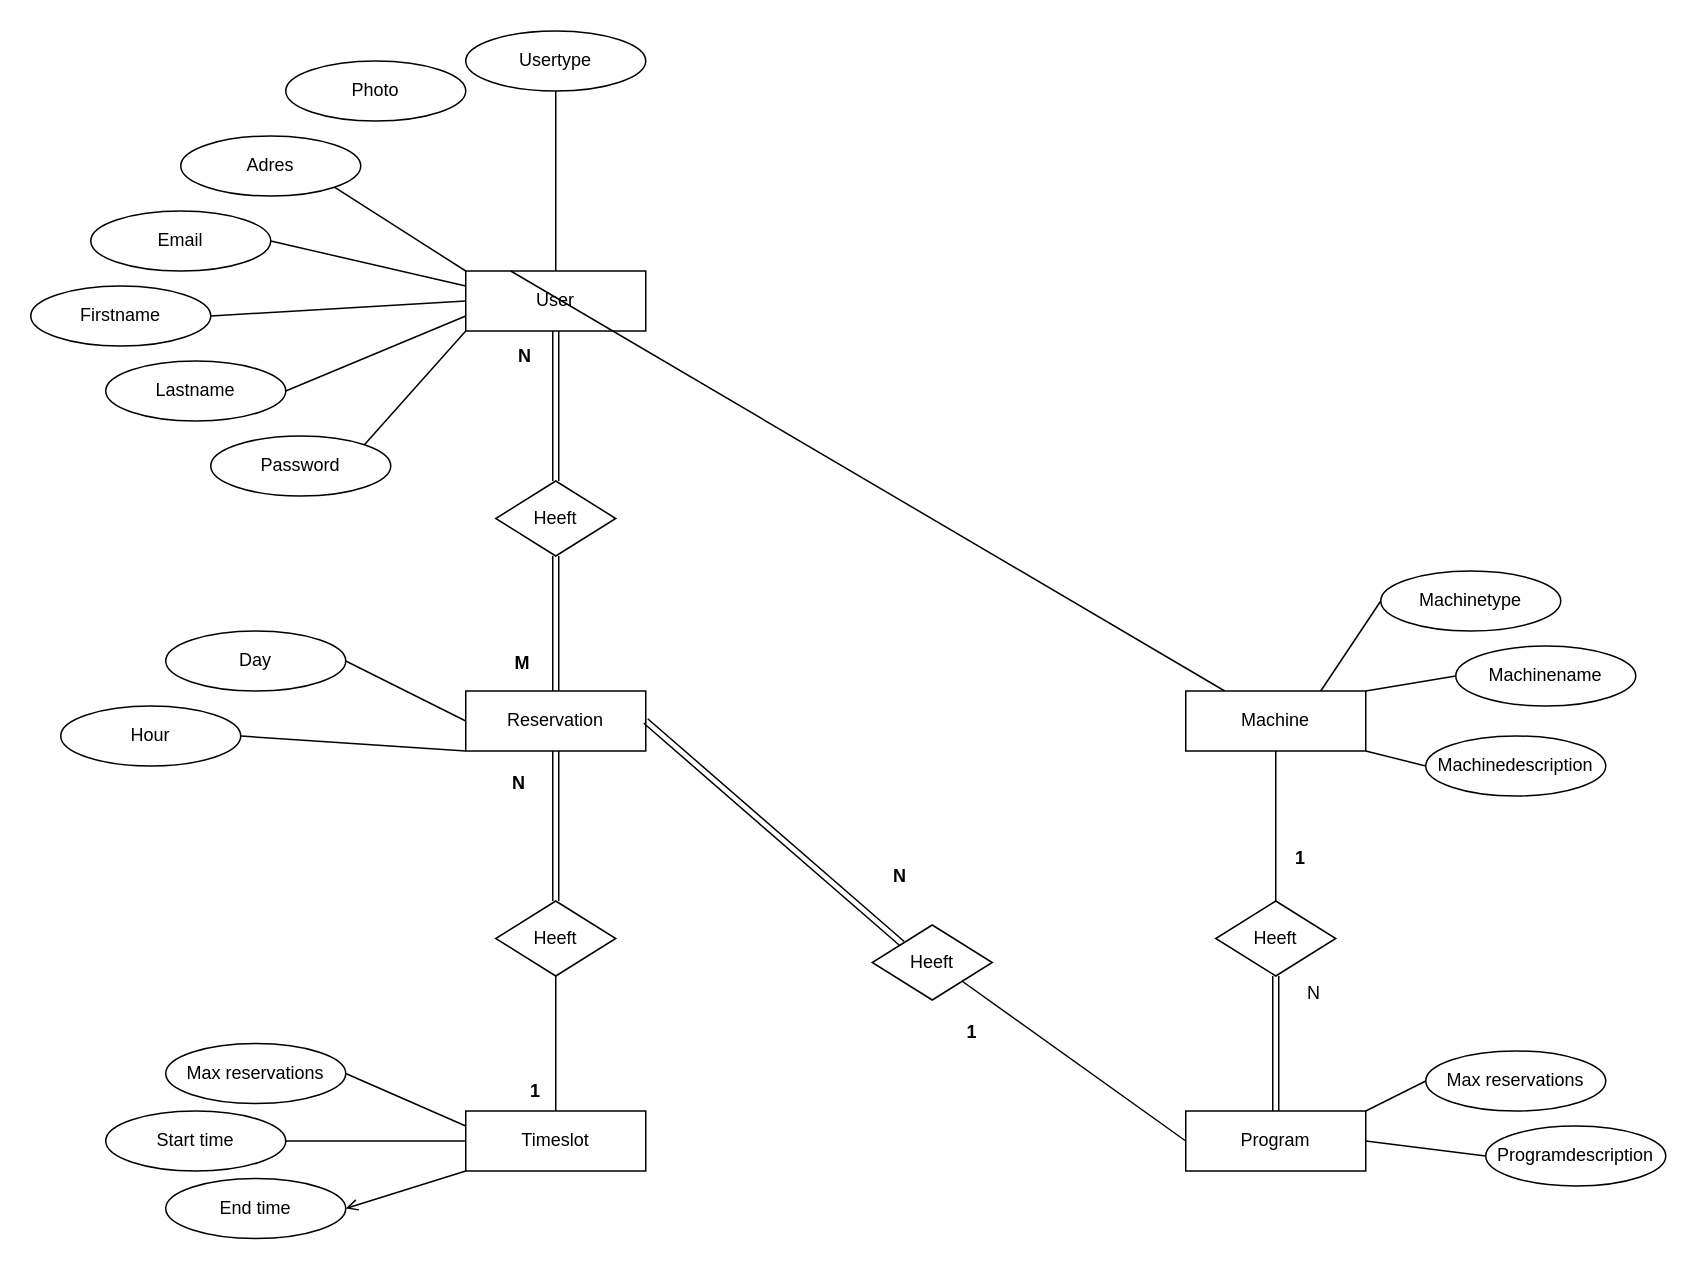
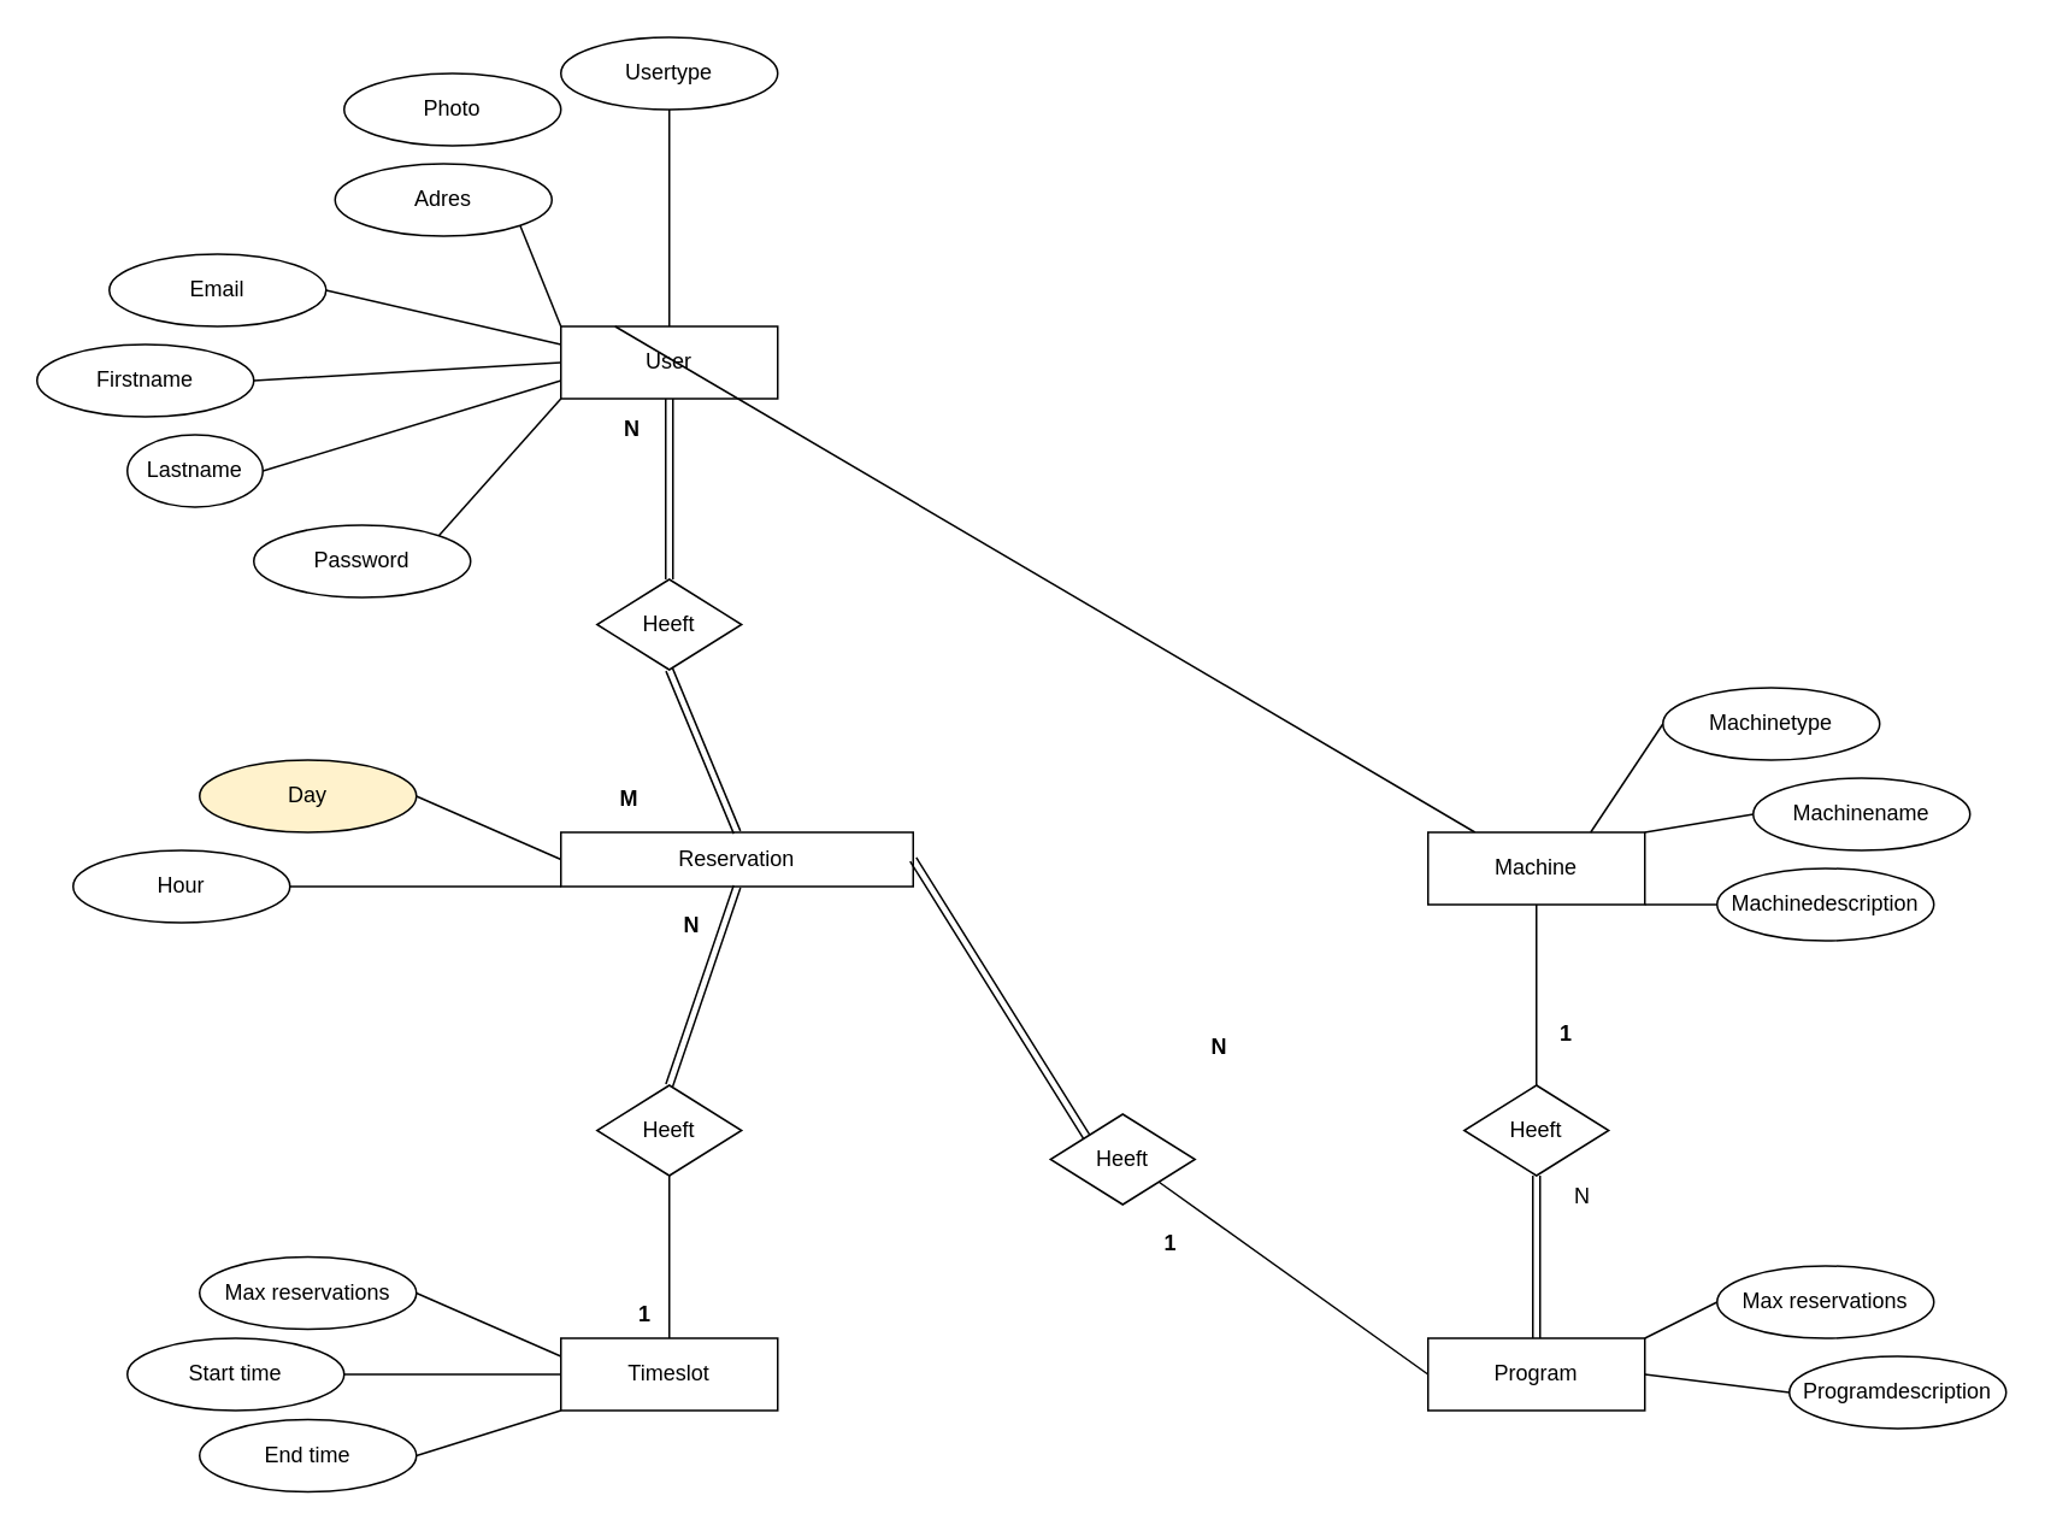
  <mxCell id="0" />
  <mxCell id="1" parent="0" />
  <mxCell id="2" value="User" style="rounded=0;whiteSpace=wrap;html=1;" parent="1" vertex="1"><mxGeometry x="310" y="180" width="120" height="40" as="geometry" /></mxCell>
  <mxCell id="3" value="Timeslot" style="rounded=0;whiteSpace=wrap;html=1;" parent="1" vertex="1"><mxGeometry x="310" y="740" width="120" height="40" as="geometry" /></mxCell>
- <mxCell id="4" value="Reservation" style="rounded=0;whiteSpace=wrap;html=1;" parent="1" vertex="1"><mxGeometry x="310" y="460" width="120" height="40" as="geometry" /></mxCell>
+ <mxCell id="4" value="Reservation" style="rounded=0;whiteSpace=wrap;html=1;" parent="1" vertex="1"><mxGeometry x="310" y="460" width="195" height="30" as="geometry" /></mxCell>
  <mxCell id="5" value="Program" style="rounded=0;whiteSpace=wrap;html=1;" parent="1" vertex="1"><mxGeometry x="790" y="740" width="120" height="40" as="geometry" /></mxCell>
  <mxCell id="6" value="Password" style="ellipse;whiteSpace=wrap;html=1;" parent="1" vertex="1"><mxGeometry x="140" y="290" width="120" height="40" as="geometry" /></mxCell>
  <mxCell id="7" value="Firstname" style="ellipse;whiteSpace=wrap;html=1;" parent="1" vertex="1"><mxGeometry x="20" y="190" width="120" height="40" as="geometry" /></mxCell>
- <mxCell id="8" value="Lastname" style="ellipse;whiteSpace=wrap;html=1;" parent="1" vertex="1"><mxGeometry x="70" y="240" width="120" height="40" as="geometry" /></mxCell>
+ <mxCell id="8" value="Lastname" style="ellipse;whiteSpace=wrap;html=1;" parent="1" vertex="1"><mxGeometry x="70" y="240" width="75" height="40" as="geometry" /></mxCell>
  <mxCell id="9" value="Email" style="ellipse;whiteSpace=wrap;html=1;" parent="1" vertex="1"><mxGeometry x="60" y="140" width="120" height="40" as="geometry" /></mxCell>
  <mxCell id="10" value="" style="endArrow=none;html=1;rounded=0;entryX=1;entryY=0.5;entryDx=0;entryDy=0;exitX=0;exitY=0.25;exitDx=0;exitDy=0;" parent="1" source="2" target="9" edge="1"><mxGeometry width="50" height="50" relative="1" as="geometry"><mxPoint x="320" y="190" as="sourcePoint" /><mxPoint x="262.426" y="144.142" as="targetPoint" /></mxGeometry></mxCell>
  <mxCell id="11" value="" style="endArrow=none;html=1;rounded=0;entryX=1;entryY=0.5;entryDx=0;entryDy=0;exitX=0;exitY=0.5;exitDx=0;exitDy=0;" parent="1" source="2" target="7" edge="1"><mxGeometry width="50" height="50" relative="1" as="geometry"><mxPoint x="320" y="200" as="sourcePoint" /><mxPoint x="190" y="170" as="targetPoint" /></mxGeometry></mxCell>
  <mxCell id="12" value="" style="endArrow=none;html=1;rounded=0;entryX=1;entryY=0.5;entryDx=0;entryDy=0;exitX=0;exitY=0.75;exitDx=0;exitDy=0;" parent="1" source="2" target="8" edge="1"><mxGeometry width="50" height="50" relative="1" as="geometry"><mxPoint x="320" y="210" as="sourcePoint" /><mxPoint x="150" y="220" as="targetPoint" /></mxGeometry></mxCell>
  <mxCell id="13" value="" style="endArrow=none;html=1;rounded=0;entryX=1;entryY=0;entryDx=0;entryDy=0;exitX=0;exitY=1;exitDx=0;exitDy=0;" parent="1" source="2" target="6" edge="1"><mxGeometry width="50" height="50" relative="1" as="geometry"><mxPoint x="320" y="220" as="sourcePoint" /><mxPoint x="200" y="270" as="targetPoint" /></mxGeometry></mxCell>
  <mxCell id="14" value="Heeft" style="rhombus;whiteSpace=wrap;html=1;" parent="1" vertex="1"><mxGeometry x="581" y="616" width="80" height="50" as="geometry" /></mxCell>
  <mxCell id="15" value="Heeft" style="rhombus;whiteSpace=wrap;html=1;" parent="1" vertex="1"><mxGeometry x="330" y="320" width="80" height="50" as="geometry" /></mxCell>
  <mxCell id="16" value="" style="shape=link;html=1;rounded=0;exitX=0.5;exitY=0;exitDx=0;exitDy=0;entryX=0.5;entryY=1;entryDx=0;entryDy=0;" parent="1" source="4" target="15" edge="1"><mxGeometry relative="1" as="geometry"><mxPoint x="440" y="210" as="sourcePoint" /><mxPoint x="540" y="210" as="targetPoint" /></mxGeometry></mxCell>
  <mxCell id="17" value="N" style="resizable=0;html=1;align=right;verticalAlign=bottom;fontStyle=1" parent="16" connectable="0" vertex="1"><mxGeometry x="1" relative="1" as="geometry"><mxPoint x="-16" y="-125" as="offset" /></mxGeometry></mxCell>
  <mxCell id="18" value="Heeft" style="rhombus;whiteSpace=wrap;html=1;" parent="1" vertex="1"><mxGeometry x="330" y="600" width="80" height="50" as="geometry" /></mxCell>
  <mxCell id="19" value="" style="endArrow=none;html=1;rounded=0;entryX=0.5;entryY=0;entryDx=0;entryDy=0;exitX=0.5;exitY=1;exitDx=0;exitDy=0;" parent="1" source="18" target="3" edge="1"><mxGeometry relative="1" as="geometry"><mxPoint x="380" y="510" as="sourcePoint" /><mxPoint x="380" y="610" as="targetPoint" /></mxGeometry></mxCell>
  <mxCell id="20" value="1" style="resizable=0;html=1;align=right;verticalAlign=bottom;fontStyle=1" parent="19" connectable="0" vertex="1"><mxGeometry x="1" relative="1" as="geometry"><mxPoint x="-10" y="-5" as="offset" /></mxGeometry></mxCell>
  <mxCell id="21" value="" style="endArrow=none;html=1;rounded=0;entryX=1;entryY=1;entryDx=0;entryDy=0;exitX=0;exitY=0.5;exitDx=0;exitDy=0;" parent="1" source="5" target="14" edge="1"><mxGeometry relative="1" as="geometry"><mxPoint x="620" y="810" as="sourcePoint" /><mxPoint x="520" y="810" as="targetPoint" /></mxGeometry></mxCell>
  <mxCell id="22" value="1" style="resizable=0;html=1;align=right;verticalAlign=bottom;fontStyle=1" parent="21" connectable="0" vertex="1"><mxGeometry x="1" relative="1" as="geometry"><mxPoint x="10" y="42" as="offset" /></mxGeometry></mxCell>
  <mxCell id="23" value="" style="shape=link;html=1;rounded=0;entryX=1;entryY=0.5;entryDx=0;entryDy=0;exitX=0;exitY=0;exitDx=0;exitDy=0;" parent="1" source="14" target="4" edge="1"><mxGeometry relative="1" as="geometry"><mxPoint x="741" y="524" as="sourcePoint" /><mxPoint x="633" y="370" as="targetPoint" /></mxGeometry></mxCell>
  <mxCell id="24" value="N" style="resizable=0;html=1;align=right;verticalAlign=bottom;fontStyle=1" parent="23" connectable="0" vertex="1"><mxGeometry x="1" relative="1" as="geometry"><mxPoint x="174" y="112" as="offset" /></mxGeometry></mxCell>
  <mxCell id="25" value="Max reservations" style="ellipse;whiteSpace=wrap;html=1;" parent="1" vertex="1"><mxGeometry x="110" y="695" width="120" height="40" as="geometry" /></mxCell>
  <mxCell id="26" value="" style="shape=link;html=1;rounded=0;exitX=0.5;exitY=0;exitDx=0;exitDy=0;entryX=0.5;entryY=1;entryDx=0;entryDy=0;" parent="1" source="18" target="4" edge="1"><mxGeometry relative="1" as="geometry"><mxPoint x="380" y="470" as="sourcePoint" /><mxPoint x="380" y="380" as="targetPoint" /></mxGeometry></mxCell>
  <mxCell id="27" value="N" style="resizable=0;html=1;align=right;verticalAlign=bottom;fontStyle=1" parent="26" connectable="0" vertex="1"><mxGeometry x="1" relative="1" as="geometry"><mxPoint x="-20" y="30" as="offset" /></mxGeometry></mxCell>
  <mxCell id="28" value="" style="endArrow=none;html=1;rounded=0;entryX=1;entryY=0.5;entryDx=0;entryDy=0;exitX=0;exitY=0.25;exitDx=0;exitDy=0;" parent="1" source="3" target="25" edge="1"><mxGeometry width="50" height="50" relative="1" as="geometry"><mxPoint x="320" y="480" as="sourcePoint" /><mxPoint x="240" y="450" as="targetPoint" /></mxGeometry></mxCell>
- <mxCell id="29" value="Day" style="ellipse;whiteSpace=wrap;html=1;" parent="1" vertex="1"><mxGeometry x="110" y="420" width="120" height="40" as="geometry" /></mxCell>
+ <mxCell id="29" value="Day" style="ellipse;whiteSpace=wrap;html=1;fillColor=#fff2cc;" parent="1" vertex="1"><mxGeometry x="110" y="420" width="120" height="40" as="geometry" /></mxCell>
  <mxCell id="30" value="" style="endArrow=none;html=1;rounded=0;entryX=1;entryY=0.5;entryDx=0;entryDy=0;exitX=0;exitY=0.5;exitDx=0;exitDy=0;" parent="1" source="4" target="29" edge="1"><mxGeometry width="50" height="50" relative="1" as="geometry"><mxPoint x="320" y="480" as="sourcePoint" /><mxPoint x="240" y="450" as="targetPoint" /></mxGeometry></mxCell>
  <mxCell id="31" value="Start time" style="ellipse;whiteSpace=wrap;html=1;" parent="1" vertex="1"><mxGeometry x="70" y="740" width="120" height="40" as="geometry" /></mxCell>
  <mxCell id="32" value="" style="endArrow=none;html=1;rounded=0;entryX=1;entryY=0.5;entryDx=0;entryDy=0;exitX=0;exitY=0.5;exitDx=0;exitDy=0;" parent="1" source="3" target="31" edge="1"><mxGeometry width="50" height="50" relative="1" as="geometry"><mxPoint x="300" y="820" as="sourcePoint" /><mxPoint x="240" y="725" as="targetPoint" /></mxGeometry></mxCell>
- <mxCell id="33" value="Adres" style="ellipse;whiteSpace=wrap;html=1;" parent="1" vertex="1"><mxGeometry x="120" y="90" width="120" height="40" as="geometry" /></mxCell>
+ <mxCell id="33" value="Adres" style="ellipse;whiteSpace=wrap;html=1;" parent="1" vertex="1"><mxGeometry x="185" y="90" width="120" height="40" as="geometry" /></mxCell>
  <mxCell id="34" value="" style="endArrow=none;html=1;rounded=0;entryX=1;entryY=1;entryDx=0;entryDy=0;exitX=0;exitY=0;exitDx=0;exitDy=0;" parent="1" source="2" target="33" edge="1"><mxGeometry width="50" height="50" relative="1" as="geometry"><mxPoint x="320" y="200" as="sourcePoint" /><mxPoint x="190" y="170" as="targetPoint" /></mxGeometry></mxCell>
  <mxCell id="35" value="Photo" style="ellipse;whiteSpace=wrap;html=1;" parent="1" vertex="1"><mxGeometry x="190" y="40" width="120" height="40" as="geometry" /></mxCell>
  <mxCell id="36" value="" style="endArrow=none;html=1;rounded=0;exitX=0.25;exitY=0;exitDx=0;exitDy=0;" parent="1" source="2" target="37" edge="1"><mxGeometry width="50" height="50" relative="1" as="geometry"><mxPoint x="320" y="190" as="sourcePoint" /><mxPoint x="232.426" y="134.142" as="targetPoint" /></mxGeometry></mxCell>
  <mxCell id="37" value="Machine" style="rounded=0;whiteSpace=wrap;html=1;" parent="1" vertex="1"><mxGeometry x="790" y="460" width="120" height="40" as="geometry" /></mxCell>
  <mxCell id="38" value="Usertype" style="ellipse;whiteSpace=wrap;html=1;" parent="1" vertex="1"><mxGeometry x="310" width="120" height="40" as="geometry" y="20" /></mxCell>
  <mxCell id="39" value="" style="endArrow=none;html=1;rounded=0;entryX=0.5;entryY=1;entryDx=0;entryDy=0;exitX=0.5;exitY=0;exitDx=0;exitDy=0;" parent="1" source="2" target="38" edge="1"><mxGeometry width="50" height="50" relative="1" as="geometry"><mxPoint x="350" y="190" as="sourcePoint" /><mxPoint x="260" y="90" as="targetPoint" /></mxGeometry></mxCell>
  <mxCell id="40" value="Heeft" style="rhombus;whiteSpace=wrap;html=1;" parent="1" vertex="1"><mxGeometry x="810" y="600" width="80" height="50" as="geometry" /></mxCell>
  <mxCell id="41" value="Hour" style="ellipse;whiteSpace=wrap;html=1;" parent="1" vertex="1"><mxGeometry x="40" y="470" width="120" height="40" as="geometry" /></mxCell>
  <mxCell id="42" value="" style="endArrow=none;html=1;rounded=0;entryX=1;entryY=0.5;entryDx=0;entryDy=0;exitX=0;exitY=1;exitDx=0;exitDy=0;" parent="1" source="4" target="41" edge="1"><mxGeometry width="50" height="50" relative="1" as="geometry"><mxPoint x="320" y="490" as="sourcePoint" /><mxPoint x="240" y="450" as="targetPoint" /></mxGeometry></mxCell>
  <mxCell id="43" value="End time" style="ellipse;whiteSpace=wrap;html=1;" parent="1" vertex="1"><mxGeometry x="110" y="785" width="120" height="40" as="geometry" /></mxCell>
- <mxCell id="44" value="" style="endArrow=open;html=1;rounded=0;entryX=1;entryY=0.5;entryDx=0;entryDy=0;exitX=0;exitY=1;exitDx=0;exitDy=0;" parent="1" source="3" target="43" edge="1"><mxGeometry width="50" height="50" relative="1" as="geometry"><mxPoint x="310" y="820" as="sourcePoint" /><mxPoint x="200" y="770" as="targetPoint" /></mxGeometry></mxCell>
+ <mxCell id="44" value="" style="endArrow=none;html=1;rounded=0;entryX=1;entryY=0.5;entryDx=0;entryDy=0;exitX=0;exitY=1;exitDx=0;exitDy=0;" parent="1" source="3" target="43" edge="1"><mxGeometry width="50" height="50" relative="1" as="geometry"><mxPoint x="310" y="820" as="sourcePoint" /><mxPoint x="200" y="770" as="targetPoint" /></mxGeometry></mxCell>
  <mxCell id="45" value="Max reservations" style="ellipse;whiteSpace=wrap;html=1;" parent="1" vertex="1"><mxGeometry x="950" y="700" width="120" height="40" as="geometry" /></mxCell>
  <mxCell id="46" value="" style="endArrow=none;html=1;rounded=0;entryX=0;entryY=0.5;entryDx=0;entryDy=0;exitX=1;exitY=0;exitDx=0;exitDy=0;" parent="1" source="5" target="45" edge="1"><mxGeometry width="50" height="50" relative="1" as="geometry"><mxPoint x="320" y="760" as="sourcePoint" /><mxPoint x="240" y="725" as="targetPoint" /></mxGeometry></mxCell>
  <mxCell id="47" value="Machinetype" style="ellipse;whiteSpace=wrap;html=1;" parent="1" vertex="1"><mxGeometry x="920" y="380" width="120" height="40" as="geometry" /></mxCell>
  <mxCell id="48" value="Machinename" style="ellipse;whiteSpace=wrap;html=1;" parent="1" vertex="1"><mxGeometry x="970" y="430" width="120" height="40" as="geometry" /></mxCell>
- <mxCell id="49" value="Machinedescription" style="ellipse;whiteSpace=wrap;html=1;" parent="1" vertex="1"><mxGeometry x="950" y="490" width="120" height="40" as="geometry" /></mxCell>
+ <mxCell id="49" value="Machinedescription" style="ellipse;whiteSpace=wrap;html=1;" parent="1" vertex="1"><mxGeometry x="950" y="480" width="120" height="40" as="geometry" /></mxCell>
  <mxCell id="50" value="" style="endArrow=none;html=1;rounded=0;entryX=0.75;entryY=0;entryDx=0;entryDy=0;exitX=0;exitY=0.5;exitDx=0;exitDy=0;" parent="1" source="47" target="37" edge="1"><mxGeometry width="50" height="50" relative="1" as="geometry"><mxPoint x="920" y="750" as="sourcePoint" /><mxPoint x="960" y="730" as="targetPoint" /></mxGeometry></mxCell>
  <mxCell id="51" value="" style="endArrow=none;html=1;rounded=0;exitX=0;exitY=0.5;exitDx=0;exitDy=0;entryX=1;entryY=0;entryDx=0;entryDy=0;" parent="1" source="48" target="37" edge="1"><mxGeometry width="50" height="50" relative="1" as="geometry"><mxPoint x="930" y="410" as="sourcePoint" /><mxPoint x="920" y="440" as="targetPoint" /></mxGeometry></mxCell>
  <mxCell id="52" value="" style="endArrow=none;html=1;rounded=0;exitX=0;exitY=0.5;exitDx=0;exitDy=0;entryX=1;entryY=1;entryDx=0;entryDy=0;" parent="1" source="49" target="37" edge="1"><mxGeometry width="50" height="50" relative="1" as="geometry"><mxPoint x="980" y="460" as="sourcePoint" /><mxPoint x="920" y="470" as="targetPoint" /></mxGeometry></mxCell>
  <mxCell id="53" value="" style="shape=link;html=1;rounded=0;entryX=0.5;entryY=0;entryDx=0;entryDy=0;exitX=0.5;exitY=1;exitDx=0;exitDy=0;" parent="1" source="40" target="5" edge="1"><mxGeometry relative="1" as="geometry"><mxPoint x="642" y="455" as="sourcePoint" /><mxPoint x="754" y="585" as="targetPoint" /></mxGeometry></mxCell>
  <mxCell id="54" value="N" style="resizable=0;html=1;align=right;verticalAlign=bottom;" parent="53" connectable="0" vertex="1"><mxGeometry x="1" relative="1" as="geometry"><mxPoint x="30" y="-70" as="offset" /></mxGeometry></mxCell>
  <mxCell id="55" value="" style="endArrow=none;html=1;rounded=0;entryX=0.5;entryY=1;entryDx=0;entryDy=0;exitX=0.5;exitY=0;exitDx=0;exitDy=0;" parent="1" source="40" target="37" edge="1"><mxGeometry relative="1" as="geometry"><mxPoint x="837" y="567" as="sourcePoint" /><mxPoint x="440" y="770" as="targetPoint" /></mxGeometry></mxCell>
  <mxCell id="56" value="1" style="resizable=0;html=1;align=right;verticalAlign=bottom;fontStyle=1" parent="55" connectable="0" vertex="1"><mxGeometry x="1" relative="1" as="geometry"><mxPoint x="20" y="80" as="offset" /></mxGeometry></mxCell>
  <mxCell id="57" value="Programdescription" style="ellipse;whiteSpace=wrap;html=1;" parent="1" vertex="1"><mxGeometry x="990" y="750" width="120" height="40" as="geometry" /></mxCell>
  <mxCell id="58" value="" style="endArrow=none;html=1;rounded=0;entryX=0;entryY=0.5;entryDx=0;entryDy=0;exitX=1;exitY=0.5;exitDx=0;exitDy=0;" parent="1" source="5" target="57" edge="1"><mxGeometry width="50" height="50" relative="1" as="geometry"><mxPoint x="920" y="750" as="sourcePoint" /><mxPoint x="960" y="730" as="targetPoint" /></mxGeometry></mxCell>
  <mxCell id="59" value="" style="shape=link;html=1;rounded=0;exitX=0.5;exitY=0;exitDx=0;exitDy=0;entryX=0.5;entryY=1;entryDx=0;entryDy=0;" edge="1" parent="1" source="15" target="2"><mxGeometry relative="1" as="geometry"><mxPoint x="380" y="470" as="sourcePoint" /><mxPoint x="380" y="380" as="targetPoint" /></mxGeometry></mxCell>
  <mxCell id="60" value="M" style="resizable=0;html=1;align=right;verticalAlign=bottom;fontStyle=1" connectable="0" vertex="1" parent="59"><mxGeometry x="1" relative="1" as="geometry"><mxPoint x="-17" y="230" as="offset" /></mxGeometry></mxCell>
